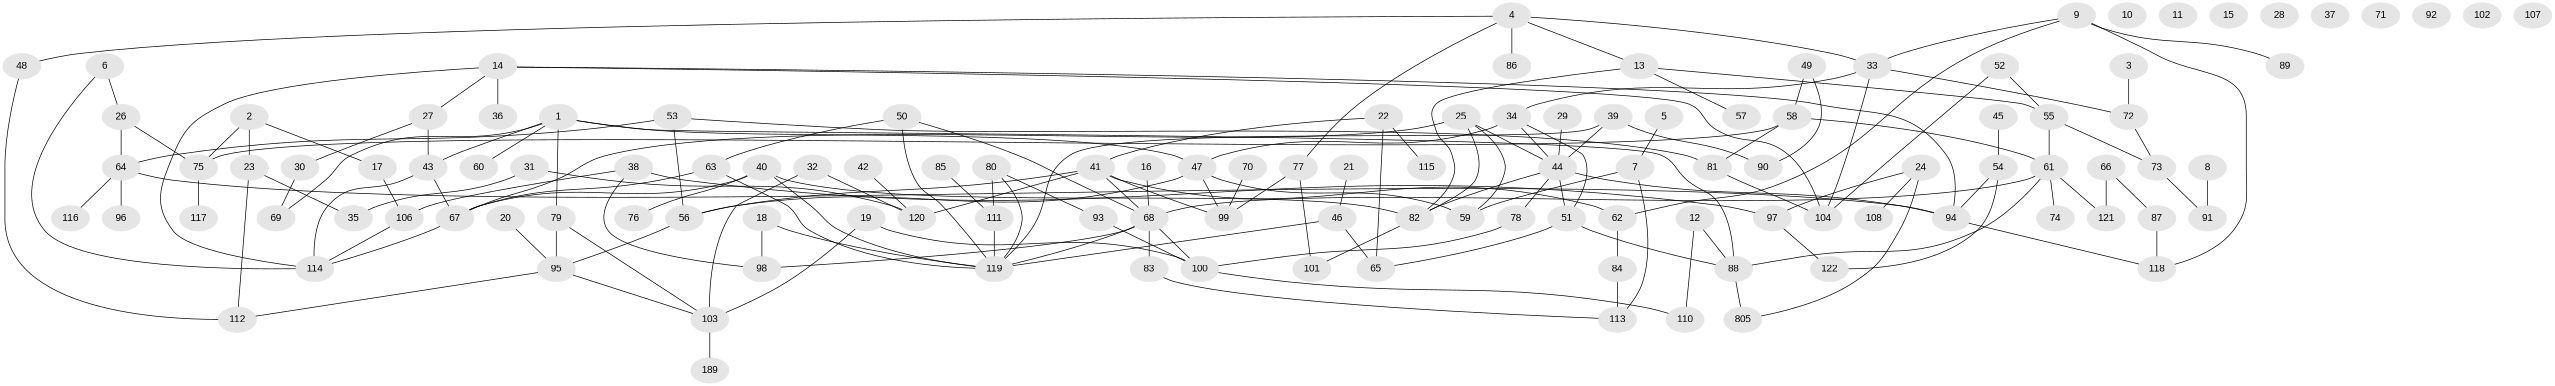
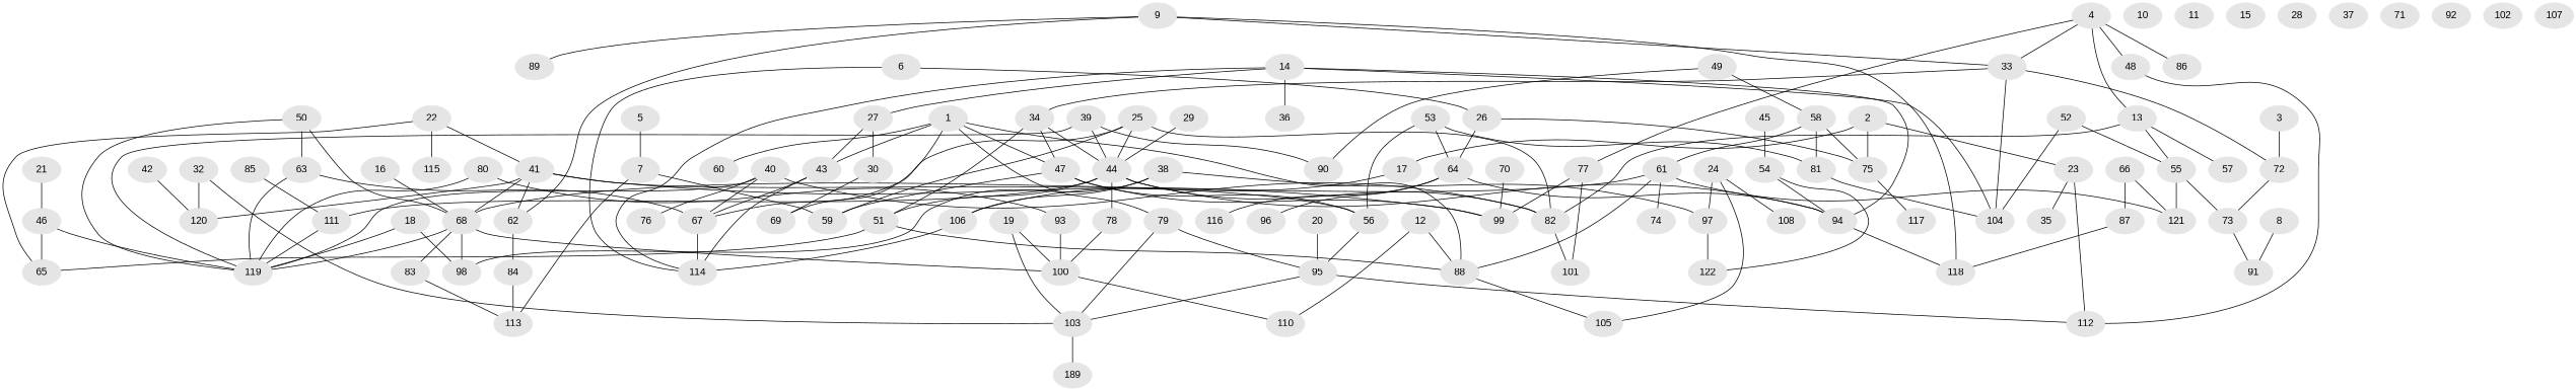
  graph {
    fontname="Liberation Sans"
    node [color=gray90 fontname="Liberation Sans" style=filled]
    edge [fontname="Liberation Sans"]
    1
    43
    47
    60
    69
    79
    88
    114
    67
    59
    56
    99
    103
    95
-   105 [label=805]
+   105
    2
    17
    23
    75
    106
    35
    112
    117
    3
    72
    73
    4
    13
    33
    48
    77
    86
    55
    57
    82
    34
    104
    101
    5
    7
    113
    6
    26
    64
    8
    91
    9
    62
    89
    118
    44
    51
    84
    10
    11
    12
    110
    61
    14
    27
    36
    94
    30
    15
    16
    68
    98
    119
    100
    83
    18
    19
    n73 [label=189]
    20
    21
    46
    65
    22
    41
    115
    120
    24
    97
    108
    122
    25
    78
    111
    96
    116
    28
    29
    38
-   31
    32
    37
    39
    90
    40
    76
    42
    45
    54
    49
    58
    81
    50
    63
    52
    53
    74
    121
    66
    87
    70
    71
    80
    93
    85
    92
    102
    107
    1 -- 43
    1 -- 47
    1 -- 60
    1 -- 69
    1 -- 79
    1 -- 88
    43 -- 114
    43 -- 67
    47 -- 59
    47 -- 56
    47 -- 99
    79 -- 103
    79 -- 95
    88 -- 105
    67 -- 114
    56 -- 95
    103 -- n73
    95 -- 103
    95 -- 112
    2 -- 17
    2 -- 23
    2 -- 75
    17 -- 106
    23 -- 35
    23 -- 112
    75 -- 117
    106 -- 114
    3 -- 72
    72 -- 73
    73 -- 91
    4 -- 13
    4 -- 33
    4 -- 48
    4 -- 77
    4 -- 86
    13 -- 55
    13 -- 57
    13 -- 82
    33 -- 72
    33 -- 34
    33 -- 104
    48 -- 112
    77 -- 99
    77 -- 101
    55 -- 73
-   55 -- 61
+   55 -- 121
    82 -- 101
    34 -- 47
    34 -- 44
    34 -- 51
    5 -- 7
    7 -- 59
    7 -- 113
    6 -- 114
    6 -- 26
    26 -- 75
    26 -- 64
    64 -- 94
    64 -- 96
    64 -- 116
    8 -- 91
    9 -- 33
    9 -- 62
    9 -- 89
    9 -- 118
    62 -- 84
    44 -- 82
    44 -- 51
    44 -- 94
    44 -- 78
-   80 -- 111
+   44 -- 111
    51 -- 88
    51 -- 65
    84 -- 113
    12 -- 88
    12 -- 110
    61 -- 88
    61 -- 68
    61 -- 74
    61 -- 121
    14 -- 114
    14 -- 104
    14 -- 27
    14 -- 36
    14 -- 94
    27 -- 43
    27 -- 30
    94 -- 118
    30 -- 69
    16 -- 68
    68 -- 98
    68 -- 119
    68 -- 100
    68 -- 83
    100 -- 110
    83 -- 113
    18 -- 98
    18 -- 119
    19 -- 103
    19 -- 100
    20 -- 95
    21 -- 46
    46 -- 119
    46 -- 65
    22 -- 65
    22 -- 41
    22 -- 115
    41 -- 56
    41 -- 99
    41 -- 62
    41 -- 68
    41 -- 120
    24 -- 105
    24 -- 97
    24 -- 108
    97 -- 122
    25 -- 67
    25 -- 59
    25 -- 82
    25 -- 44
    78 -- 100
    111 -- 119
    29 -- 44
    38 -- 106
    38 -- 98
    38 -- 97
-   31 -- 35
-   31 -- 120
    32 -- 103
    32 -- 120
    39 -- 44
    39 -- 119
    39 -- 90
    40 -- 67
    40 -- 82
    40 -- 119
    40 -- 76
    42 -- 120
    45 -- 54
    54 -- 94
    54 -- 122
    49 -- 90
    49 -- 58
    58 -- 75
    58 -- 61
    58 -- 81
    81 -- 104
    50 -- 68
    50 -- 119
    50 -- 63
    63 -- 67
    63 -- 119
    52 -- 55
    52 -- 104
    53 -- 56
    53 -- 64
    53 -- 81
    66 -- 121
    66 -- 87
    87 -- 118
    70 -- 99
    80 -- 119
    80 -- 93
    93 -- 100
    85 -- 111
  }
